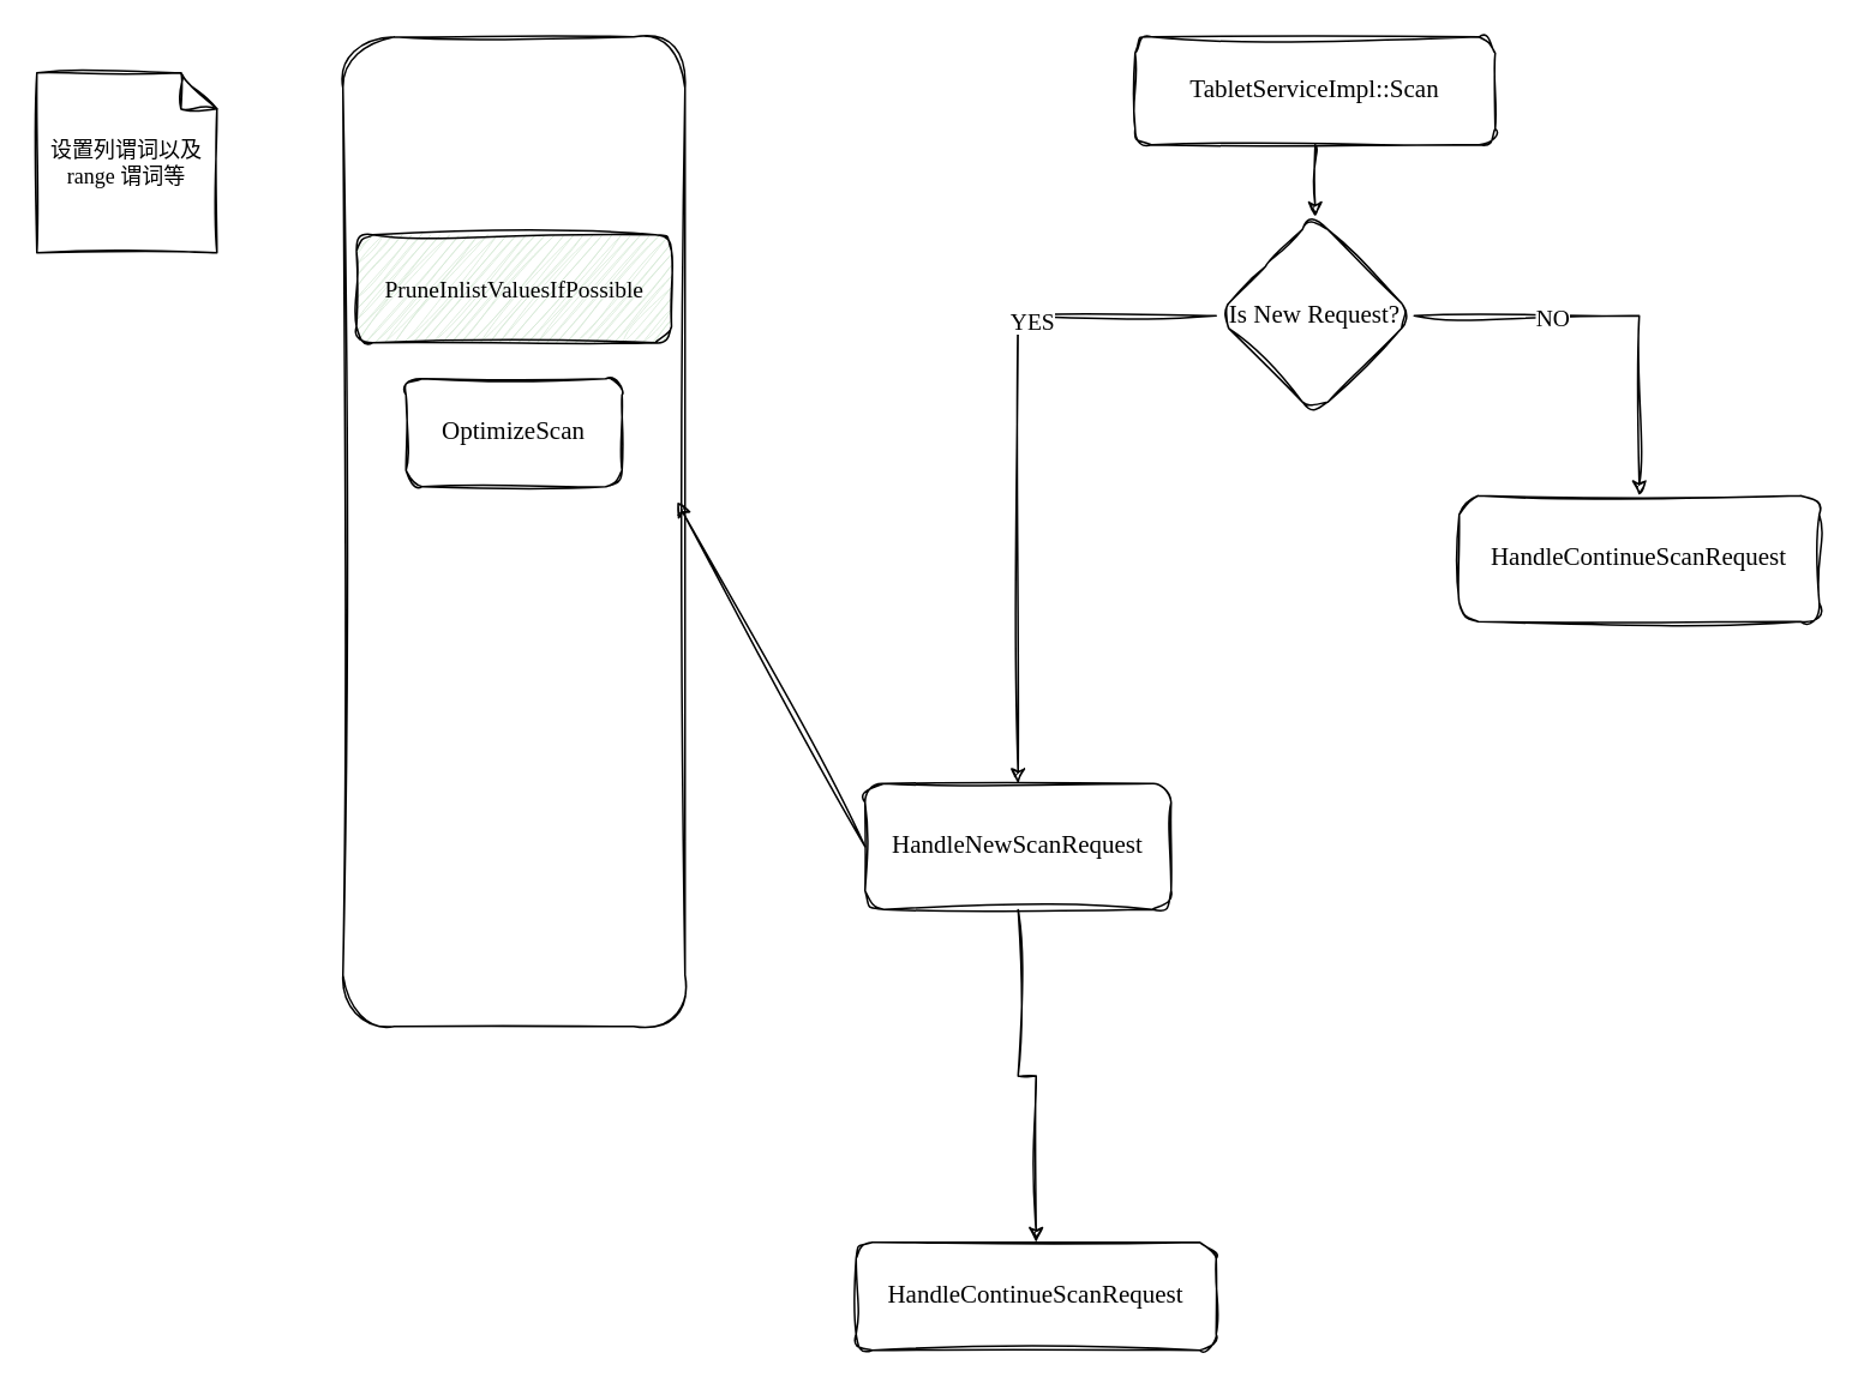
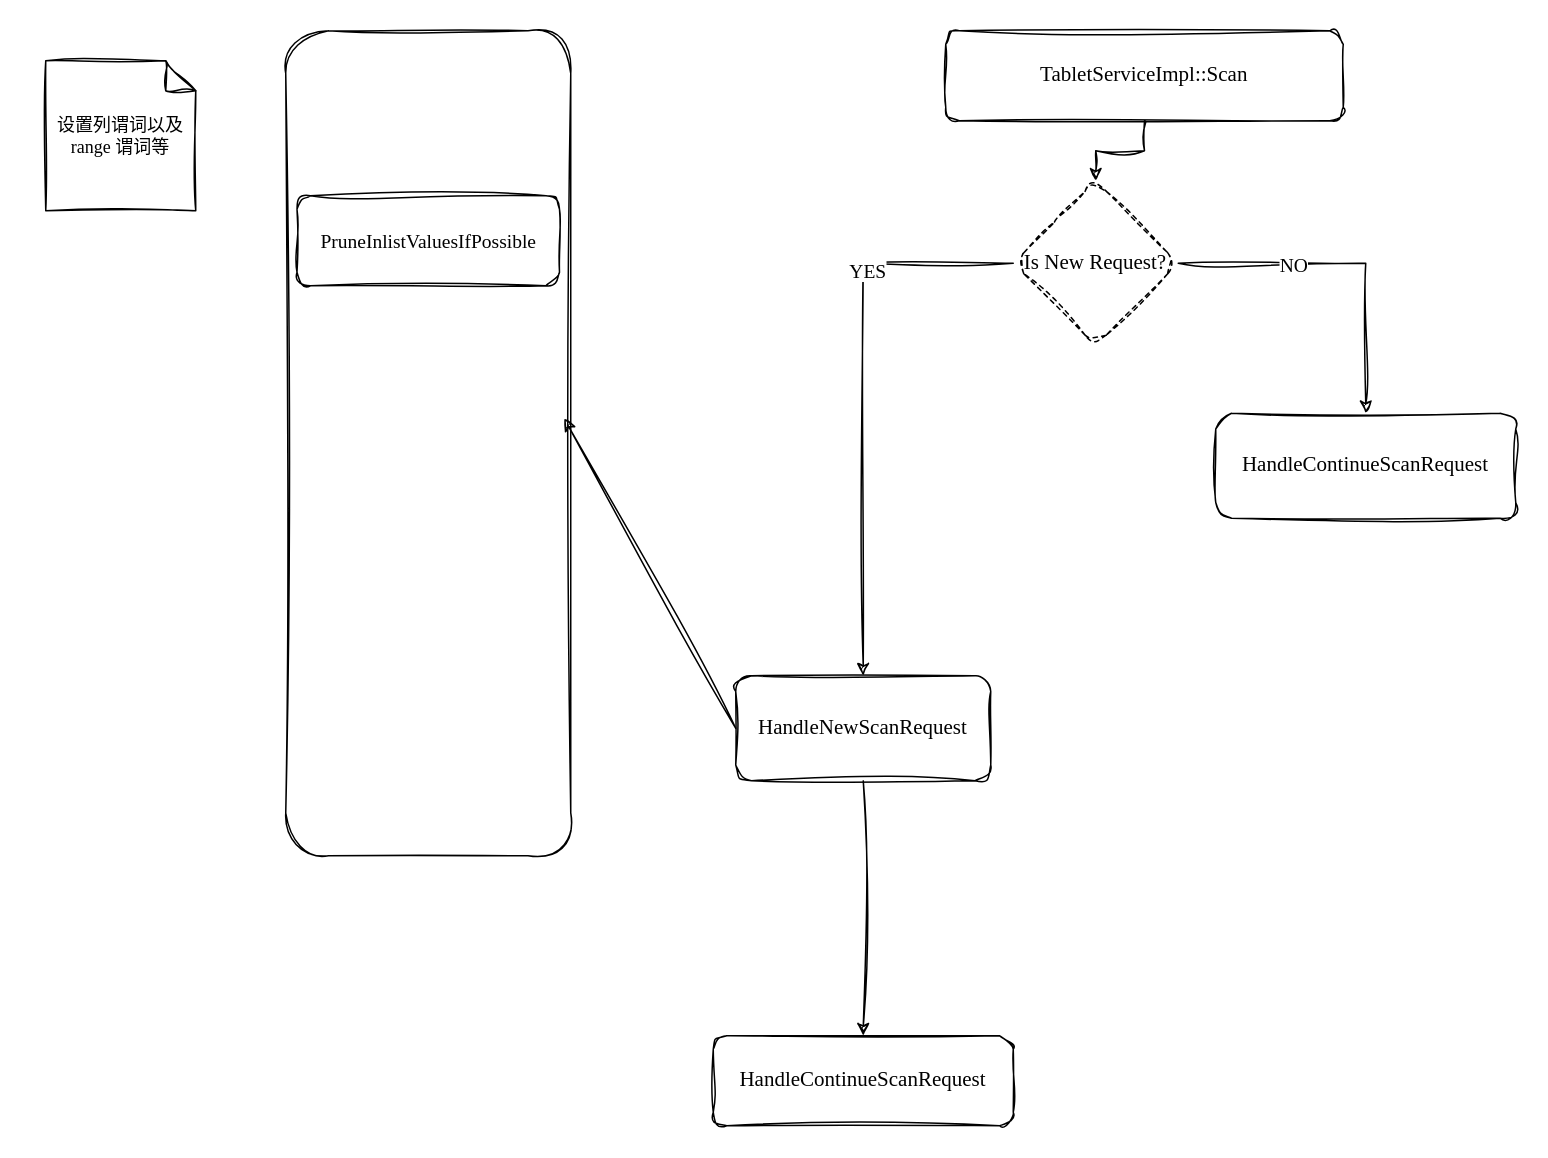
  <mxCell id="0" />
  <mxCell id="1" parent="0" />
  <mxCell id="2" value="" style="edgeStyle=orthogonalEdgeStyle;rounded=0;sketch=1;hachureGap=4;jiggle=2;curveFitting=1;orthogonalLoop=1;jettySize=auto;html=1;fontFamily=Architects Daughter;fontSource=https%3A%2F%2Ffonts.googleapis.com%2Fcss%3Ffamily%3DArchitects%2BDaughter;" parent="1" source="3" target="8" edge="1"><mxGeometry relative="1" as="geometry" /></mxCell>
- <mxCell id="3" value="&lt;font style=&quot;font-size: 14px;&quot; face=&quot;Comic Sans MS&quot;&gt;TabletServiceImpl::Scan&lt;/font&gt;" style="rounded=1;whiteSpace=wrap;html=1;sketch=1;hachureGap=4;jiggle=2;curveFitting=1;fontFamily=Architects Daughter;fontSource=https%3A%2F%2Ffonts.googleapis.com%2Fcss%3Ffamily%3DArchitects%2BDaughter;" parent="1" vertex="1"><mxGeometry x="630" y="20" width="200" height="60" as="geometry" /></mxCell>
+ <mxCell id="3" value="&lt;font style=&quot;font-size: 14px;&quot; face=&quot;Comic Sans MS&quot;&gt;TabletServiceImpl::Scan&lt;/font&gt;" style="rounded=1;whiteSpace=wrap;html=1;sketch=1;hachureGap=4;jiggle=2;curveFitting=1;fontFamily=Architects Daughter;fontSource=https%3A%2F%2Ffonts.googleapis.com%2Fcss%3Ffamily%3DArchitects%2BDaughter;" parent="1" vertex="1"><mxGeometry x="630" y="20" width="265" height="60" as="geometry" /></mxCell>
  <mxCell id="4" value="" style="edgeStyle=orthogonalEdgeStyle;rounded=0;sketch=1;hachureGap=4;jiggle=2;curveFitting=1;orthogonalLoop=1;jettySize=auto;html=1;fontFamily=Architects Daughter;fontSource=https%3A%2F%2Ffonts.googleapis.com%2Fcss%3Ffamily%3DArchitects%2BDaughter;" parent="1" source="8" target="10" edge="1"><mxGeometry relative="1" as="geometry" /></mxCell>
  <mxCell id="5" value="&lt;font style=&quot;font-size: 13px;&quot; face=&quot;Comic Sans MS&quot;&gt;YES&lt;/font&gt;" style="edgeLabel;html=1;align=center;verticalAlign=middle;resizable=0;points=[];sketch=1;hachureGap=4;jiggle=2;curveFitting=1;fontFamily=Architects Daughter;fontSource=https%3A%2F%2Ffonts.googleapis.com%2Fcss%3Ffamily%3DArchitects%2BDaughter;" parent="4" vertex="1" connectable="0"><mxGeometry x="-0.443" y="2" relative="1" as="geometry"><mxPoint as="offset" /></mxGeometry></mxCell>
  <mxCell id="6" style="edgeStyle=orthogonalEdgeStyle;rounded=0;sketch=1;hachureGap=4;jiggle=2;curveFitting=1;orthogonalLoop=1;jettySize=auto;html=1;entryX=0.5;entryY=0;entryDx=0;entryDy=0;fontFamily=Architects Daughter;fontSource=https%3A%2F%2Ffonts.googleapis.com%2Fcss%3Ffamily%3DArchitects%2BDaughter;" parent="1" source="8" target="12" edge="1"><mxGeometry relative="1" as="geometry" /></mxCell>
  <mxCell id="7" value="&lt;font face=&quot;Comic Sans MS&quot; style=&quot;font-size: 13px;&quot;&gt;NO&lt;/font&gt;" style="edgeLabel;html=1;align=center;verticalAlign=middle;resizable=0;points=[];sketch=1;hachureGap=4;jiggle=2;curveFitting=1;fontFamily=Architects Daughter;fontSource=https%3A%2F%2Ffonts.googleapis.com%2Fcss%3Ffamily%3DArchitects%2BDaughter;" parent="6" vertex="1" connectable="0"><mxGeometry x="-0.321" relative="1" as="geometry"><mxPoint as="offset" /></mxGeometry></mxCell>
- <mxCell id="8" value="&lt;font style=&quot;font-size: 14px;&quot; face=&quot;Comic Sans MS&quot;&gt;Is New Request?&lt;/font&gt;" style="rhombus;whiteSpace=wrap;html=1;fontFamily=Architects Daughter;rounded=1;sketch=1;hachureGap=4;jiggle=2;curveFitting=1;fontSource=https%3A%2F%2Ffonts.googleapis.com%2Fcss%3Ffamily%3DArchitects%2BDaughter;" parent="1" vertex="1"><mxGeometry x="675" y="120" width="110" height="110" as="geometry" /></mxCell>
+ <mxCell id="8" value="&lt;font style=&quot;font-size: 14px;&quot; face=&quot;Comic Sans MS&quot;&gt;Is New Request?&lt;/font&gt;" style="rhombus;whiteSpace=wrap;html=1;fontFamily=Architects Daughter;rounded=1;sketch=1;hachureGap=4;jiggle=2;curveFitting=1;fontSource=https%3A%2F%2Ffonts.googleapis.com%2Fcss%3Ffamily%3DArchitects%2BDaughter;dashed=1;" parent="1" vertex="1"><mxGeometry x="675" y="120" width="110" height="110" as="geometry" /></mxCell>
  <mxCell id="9" style="edgeStyle=orthogonalEdgeStyle;rounded=0;sketch=1;hachureGap=4;jiggle=2;curveFitting=1;orthogonalLoop=1;jettySize=auto;html=1;fontFamily=Architects Daughter;fontSource=https%3A%2F%2Ffonts.googleapis.com%2Fcss%3Ffamily%3DArchitects%2BDaughter;" parent="1" source="10" target="17" edge="1"><mxGeometry relative="1" as="geometry" /></mxCell>
- <mxCell id="10" value="&lt;font style=&quot;font-size: 14px;&quot; face=&quot;Comic Sans MS&quot;&gt;HandleNewScanRequest&lt;/font&gt;" style="whiteSpace=wrap;html=1;fontFamily=Architects Daughter;rounded=1;sketch=1;hachureGap=4;jiggle=2;curveFitting=1;fontSource=https%3A%2F%2Ffonts.googleapis.com%2Fcss%3Ffamily%3DArchitects%2BDaughter;" parent="1" vertex="1"><mxGeometry x="480" y="435" width="170" height="70" as="geometry" /></mxCell>
+ <mxCell id="10" value="&lt;font style=&quot;font-size: 14px;&quot; face=&quot;Comic Sans MS&quot;&gt;HandleNewScanRequest&lt;/font&gt;" style="whiteSpace=wrap;html=1;fontFamily=Architects Daughter;rounded=1;sketch=1;hachureGap=4;jiggle=2;curveFitting=1;fontSource=https%3A%2F%2Ffonts.googleapis.com%2Fcss%3Ffamily%3DArchitects%2BDaughter;" parent="1" vertex="1"><mxGeometry x="490" y="450" width="170" height="70" as="geometry" /></mxCell>
  <mxCell id="11" value="" style="rounded=1;whiteSpace=wrap;html=1;sketch=1;hachureGap=4;jiggle=2;curveFitting=1;fontFamily=Architects Daughter;fontSource=https%3A%2F%2Ffonts.googleapis.com%2Fcss%3Ffamily%3DArchitects%2BDaughter;" parent="1" vertex="1"><mxGeometry x="190" y="20" width="190" height="550" as="geometry" /></mxCell>
  <mxCell id="12" value="&lt;font face=&quot;Comic Sans MS&quot;&gt;&lt;span style=&quot;font-size: 14px;&quot;&gt;HandleContinueScanRequest&lt;/span&gt;&lt;/font&gt;" style="whiteSpace=wrap;html=1;fontFamily=Architects Daughter;rounded=1;sketch=1;hachureGap=4;jiggle=2;curveFitting=1;fontSource=https%3A%2F%2Ffonts.googleapis.com%2Fcss%3Ffamily%3DArchitects%2BDaughter;" parent="1" vertex="1"><mxGeometry x="810" y="275" width="200" height="70" as="geometry" /></mxCell>
- <mxCell id="13" value="&lt;font face=&quot;Comic Sans MS&quot;&gt;设置列谓词以及range&amp;nbsp;谓词等&lt;/font&gt;" style="shape=note;size=20;whiteSpace=wrap;html=1;sketch=1;hachureGap=4;jiggle=2;curveFitting=1;fontFamily=Architects Daughter;fontSource=https%3A%2F%2Ffonts.googleapis.com%2Fcss%3Ffamily%3DArchitects%2BDaughter;" parent="1" vertex="1"><mxGeometry x="20" y="40" width="100" height="100" as="geometry" /></mxCell>
+ <mxCell id="13" value="&lt;font face=&quot;Comic Sans MS&quot;&gt;设置列谓词以及range&amp;nbsp;谓词等&lt;/font&gt;" style="shape=note;size=20;whiteSpace=wrap;html=1;sketch=1;hachureGap=4;jiggle=2;curveFitting=1;fontFamily=Architects Daughter;fontSource=https%3A%2F%2Ffonts.googleapis.com%2Fcss%3Ffamily%3DArchitects%2BDaughter;" parent="1" vertex="1"><mxGeometry x="30" y="40" width="100" height="100" as="geometry" /></mxCell>
  <mxCell id="14" style="rounded=0;sketch=1;hachureGap=4;jiggle=2;curveFitting=1;orthogonalLoop=1;jettySize=auto;html=1;exitX=0;exitY=0.5;exitDx=0;exitDy=0;entryX=0.977;entryY=0.47;entryDx=0;entryDy=0;entryPerimeter=0;fontFamily=Architects Daughter;fontSource=https%3A%2F%2Ffonts.googleapis.com%2Fcss%3Ffamily%3DArchitects%2BDaughter;" parent="1" source="10" target="11" edge="1"><mxGeometry relative="1" as="geometry" /></mxCell>
- <mxCell id="15" value="&lt;font style=&quot;font-size: 13px;&quot; face=&quot;Comic Sans MS&quot;&gt;PruneInlistValuesIfPossible&lt;/font&gt;" style="whiteSpace=wrap;html=1;fontFamily=Architects Daughter;rounded=1;sketch=1;hachureGap=4;jiggle=2;curveFitting=1;fontSource=https%3A%2F%2Ffonts.googleapis.com%2Fcss%3Ffamily%3DArchitects%2BDaughter;fillColor=#d5e8d4;" parent="1" vertex="1"><mxGeometry x="197.5" y="130" width="175" height="60" as="geometry" /></mxCell>
- <mxCell id="16" value="&lt;font face=&quot;Comic Sans MS&quot;&gt;&lt;span style=&quot;font-size: 14px;&quot;&gt;OptimizeScan&lt;/span&gt;&lt;/font&gt;" style="whiteSpace=wrap;html=1;fontFamily=Architects Daughter;rounded=1;sketch=1;hachureGap=4;jiggle=2;curveFitting=1;fontSource=https%3A%2F%2Ffonts.googleapis.com%2Fcss%3Ffamily%3DArchitects%2BDaughter;" parent="1" vertex="1"><mxGeometry x="225" y="210" width="120" height="60" as="geometry" /></mxCell>
+ <mxCell id="15" value="&lt;font style=&quot;font-size: 13px;&quot; face=&quot;Comic Sans MS&quot;&gt;PruneInlistValuesIfPossible&lt;/font&gt;" style="whiteSpace=wrap;html=1;fontFamily=Architects Daughter;rounded=1;sketch=1;hachureGap=4;jiggle=2;curveFitting=1;fontSource=https%3A%2F%2Ffonts.googleapis.com%2Fcss%3Ffamily%3DArchitects%2BDaughter;" parent="1" vertex="1"><mxGeometry x="197.5" y="130" width="175" height="60" as="geometry" /></mxCell>
  <mxCell id="17" value="&lt;font face=&quot;Comic Sans MS&quot;&gt;&lt;span style=&quot;font-size: 14px;&quot;&gt;HandleContinueScanRequest&lt;/span&gt;&lt;/font&gt;" style="whiteSpace=wrap;html=1;fontFamily=Architects Daughter;rounded=1;sketch=1;hachureGap=4;jiggle=2;curveFitting=1;fontSource=https%3A%2F%2Ffonts.googleapis.com%2Fcss%3Ffamily%3DArchitects%2BDaughter;" parent="1" vertex="1"><mxGeometry x="475" y="690" width="200" height="60" as="geometry" /></mxCell>
